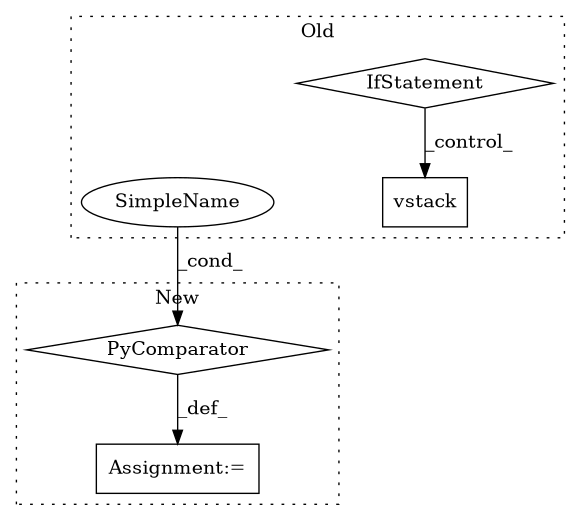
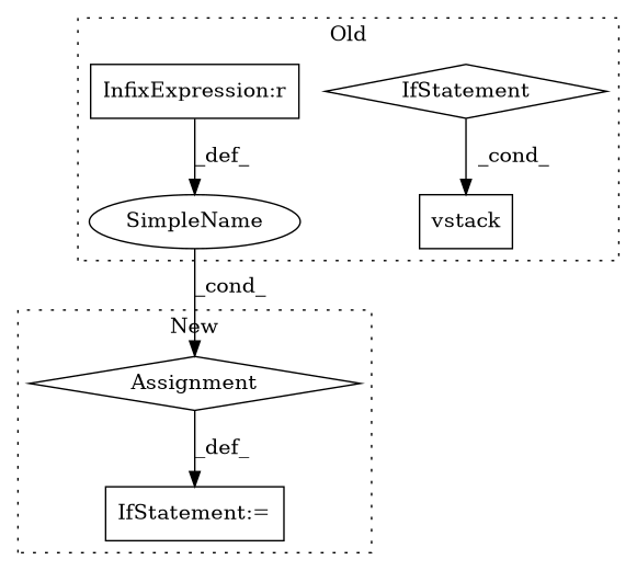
  digraph {
    node [shape=box]
    n1 [a=32 l="16,2" label=vstack s="5510,5548"]
    n2 [a=25 l="4,2" label=IfStatement s="5420,5438" shape=diamond]
    n3 [a=42 label=SimpleName shape=ellipse]
-   n5 [a=113 l=36 label=PyComparator s=5955 shape=diamond]
-   n6 [a=7 l=1 label="Assignment:=" s=5841]
+   n4 [a=27 l=4 label="InfixExpression:r" s=5430]
+   n5 [a=113 l=36 label=Assignment s=5955 shape=diamond]
+   n6 [a=7 l=1 label="IfStatement:=" s=5841]
    subgraph cluster_1 {
      label=Old
      style=dotted
      n1
      n2
      n3
+     n4
    }
    subgraph cluster_2 {
      label=New
      style=dotted
      n5
      n6
    }
-   n2 -> n1 [label=_control_]
+   n2 -> n1 [label=_cond_]
    n3 -> n5 [label=_cond_]
+   n4 -> n3 [label=_def_]
    n5 -> n6 [label=_def_]
  }
